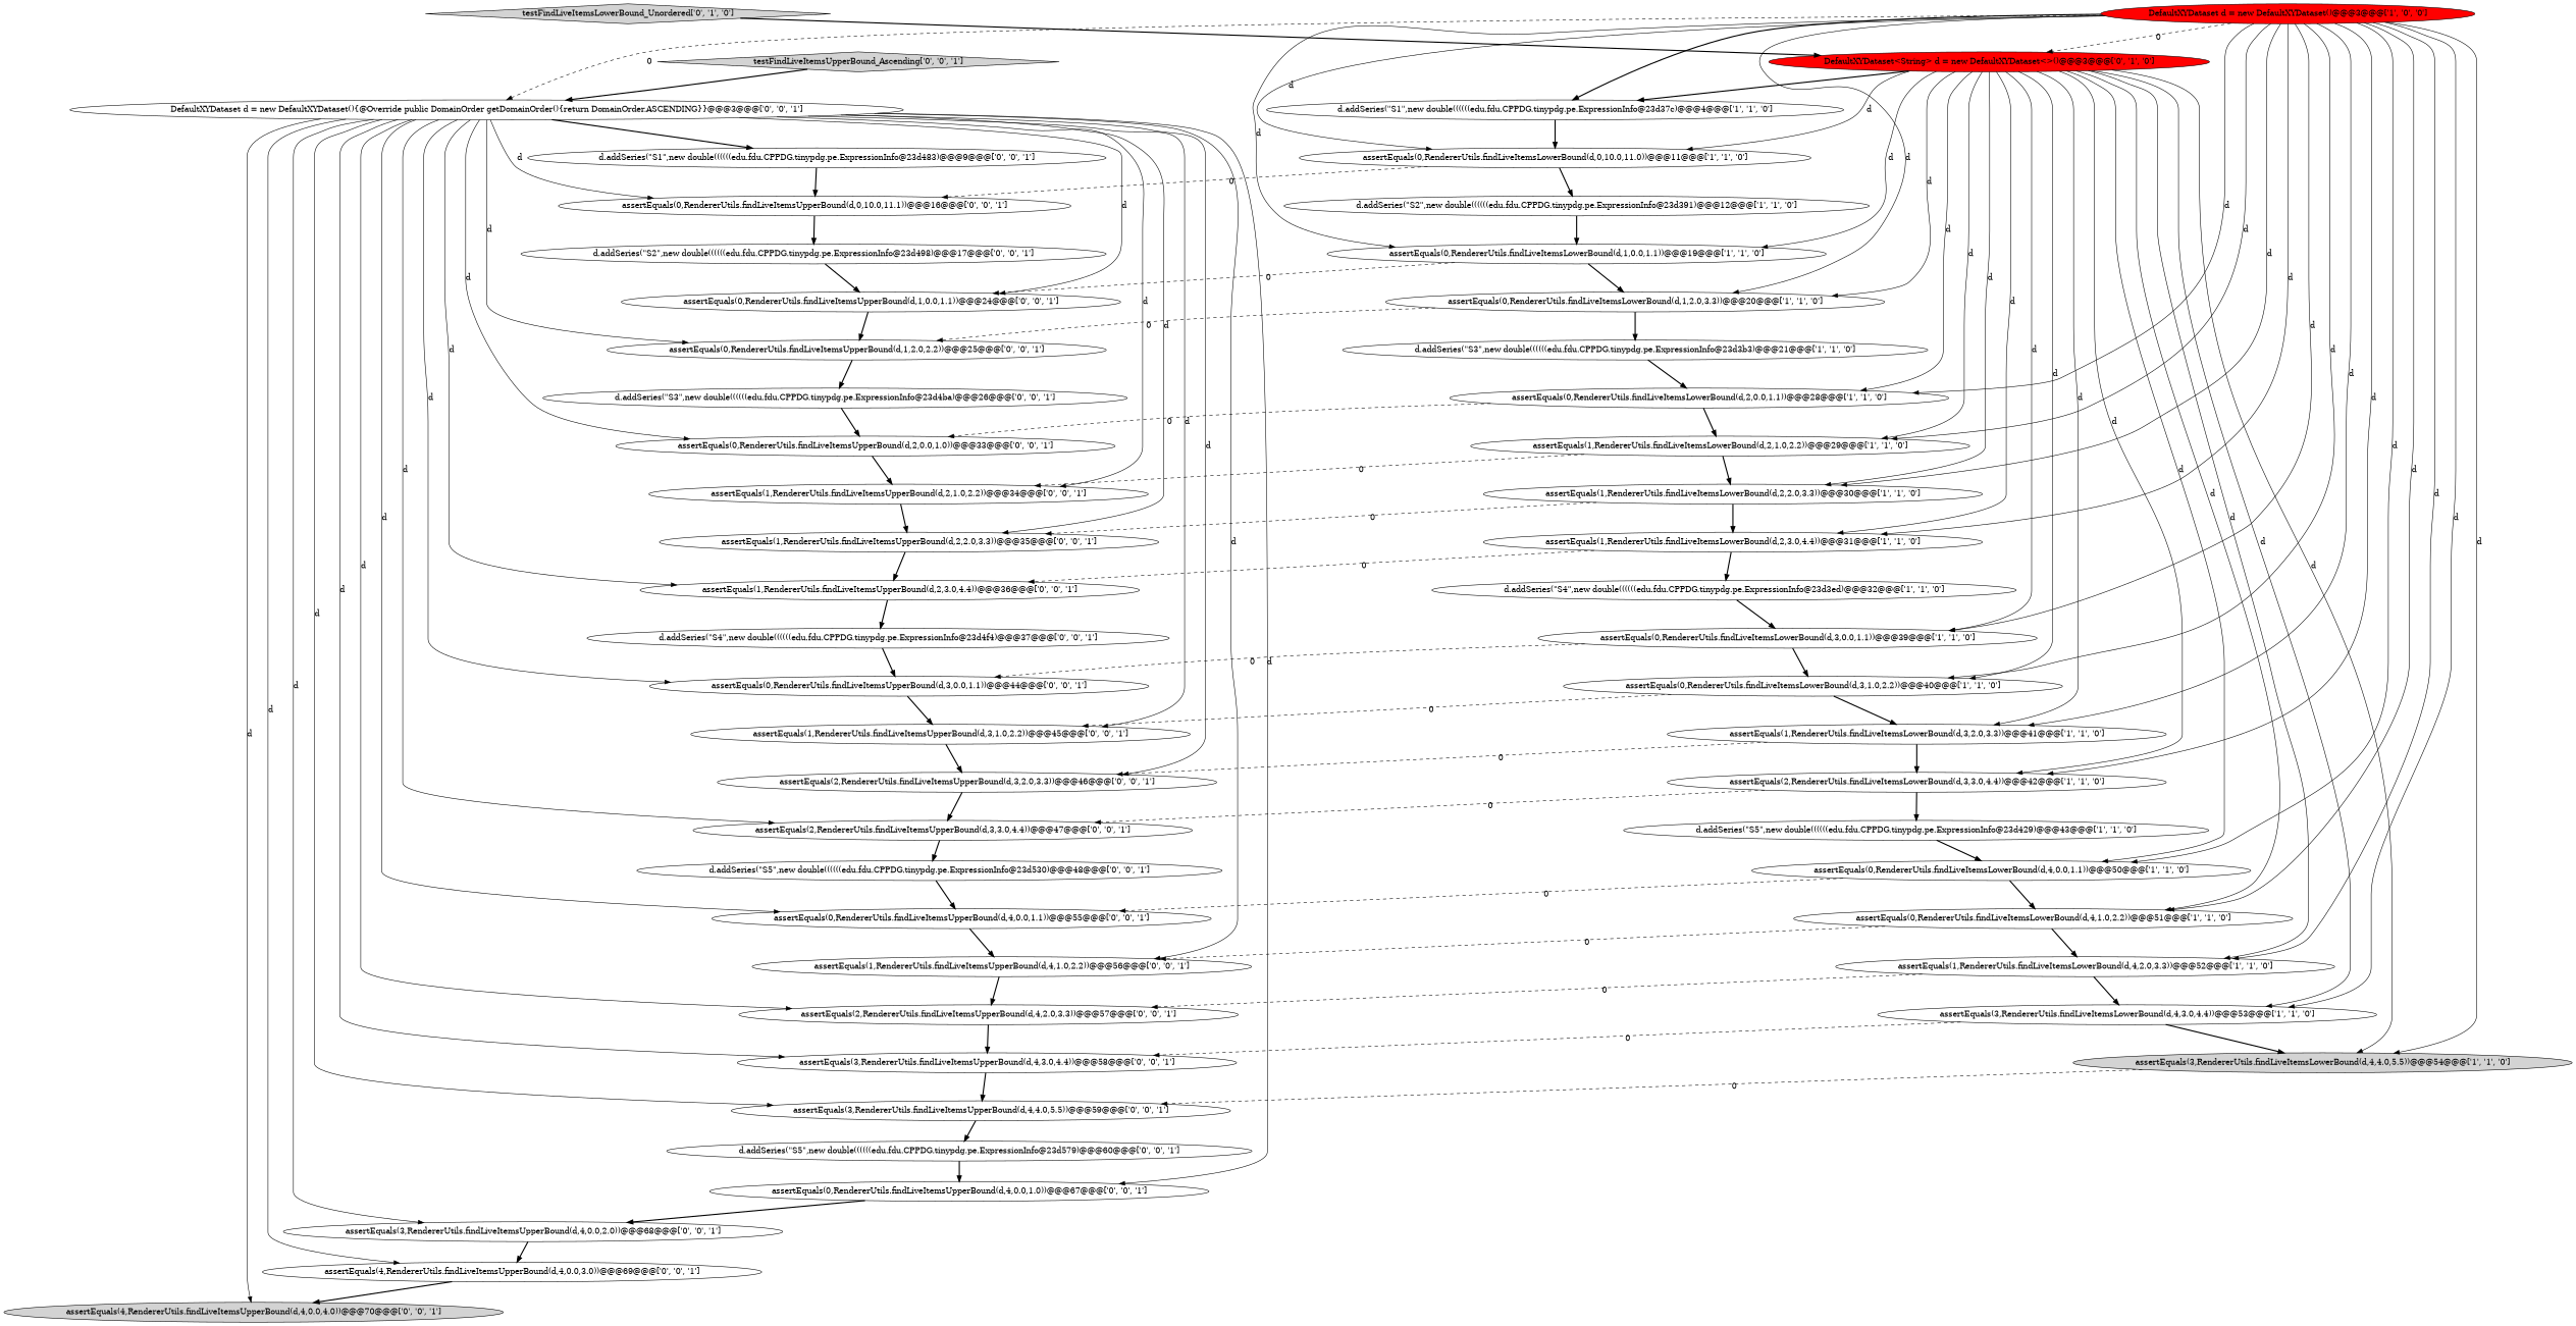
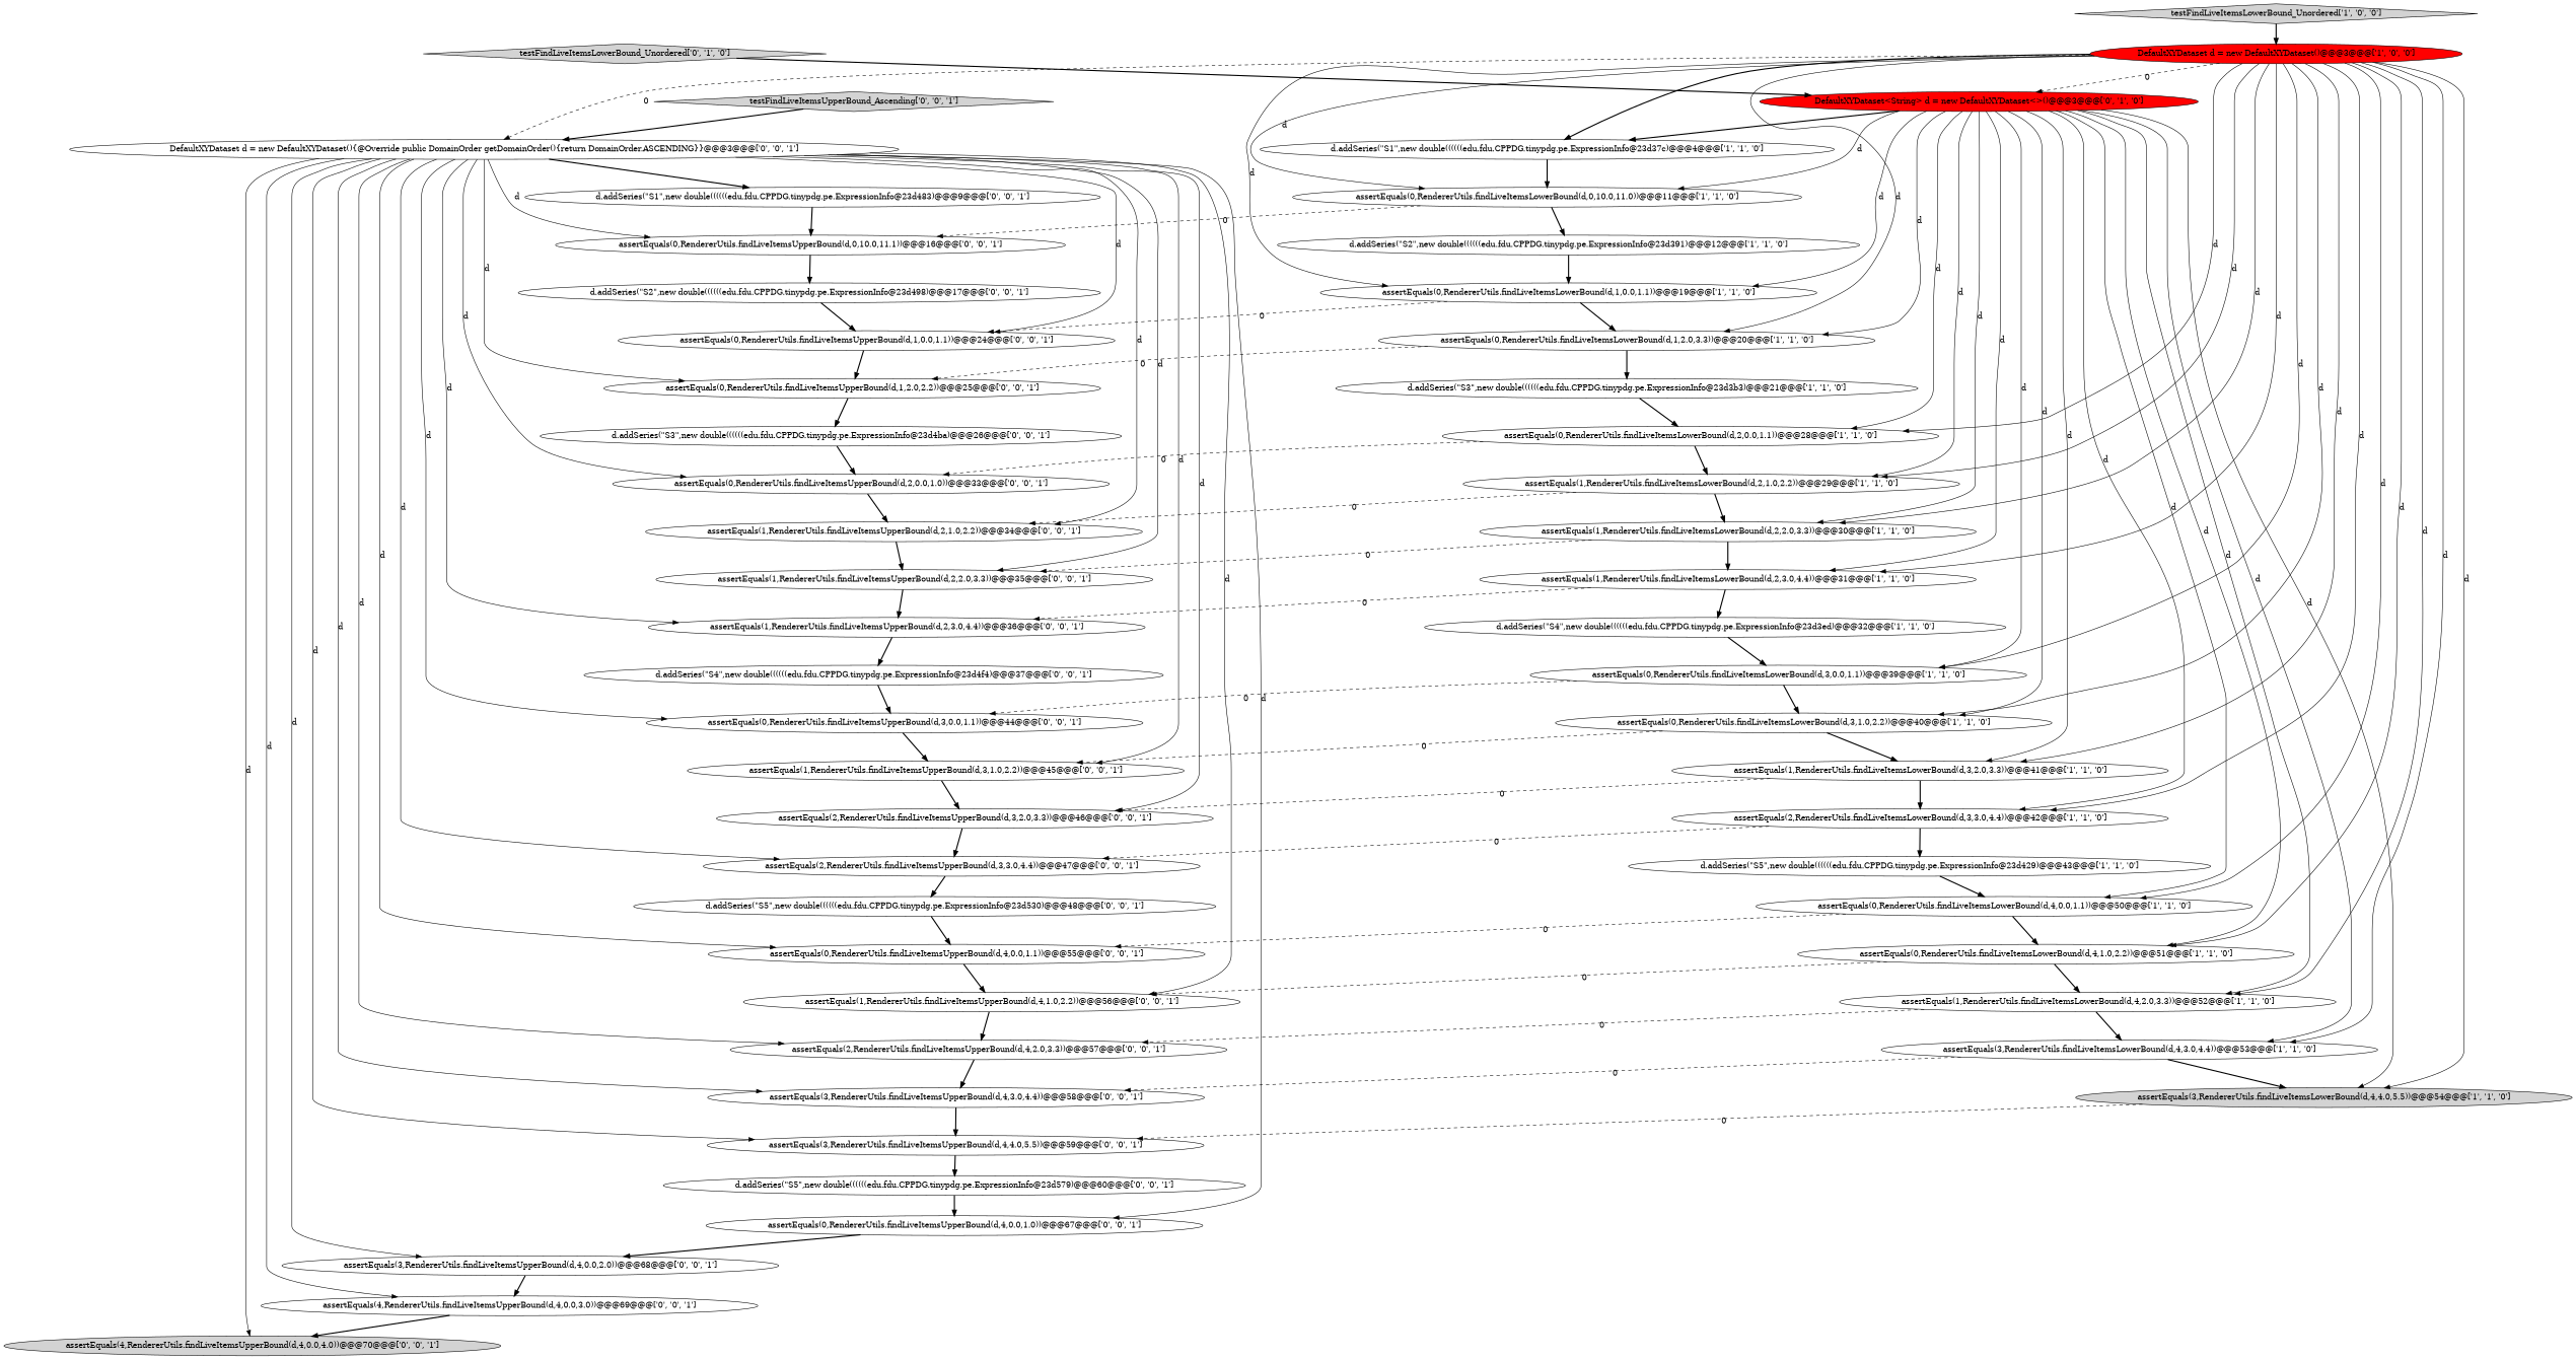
  digraph {
    node [fillcolor=white shape=ellipse style=filled]
    edge [style=solid]
    n1 [label="assertEquals(1,RendererUtils.findLiveItemsUpperBound(d,2,1.0,2.2))@@@34@@@['0', '0', '1']"]
    n2 [label="assertEquals(1,RendererUtils.findLiveItemsUpperBound(d,2,2.0,3.3))@@@35@@@['0', '0', '1']"]
    n3 [label="assertEquals(0,RendererUtils.findLiveItemsLowerBound(d,4,1.0,2.2))@@@51@@@['1', '1', '0']"]
    n4 [label="assertEquals(1,RendererUtils.findLiveItemsUpperBound(d,4,1.0,2.2))@@@56@@@['0', '0', '1']"]
    n5 [label="assertEquals(1,RendererUtils.findLiveItemsLowerBound(d,4,2.0,3.3))@@@52@@@['1', '1', '0']"]
    n6 [fillcolor=lightgray label="testFindLiveItemsLowerBound_Unordered['0', '1', '0']" shape=diamond]
    n7 [fillcolor=red label="DefaultXYDataset<String> d = new DefaultXYDataset<>()@@@3@@@['0', '1', '0']"]
    n8 [label="d.addSeries(\"S1\",new double((((((edu.fdu.CPPDG.tinypdg.pe.ExpressionInfo@23d37c)@@@4@@@['1', '1', '0']"]
    n9 [label="assertEquals(0,RendererUtils.findLiveItemsLowerBound(d,0,10.0,11.0))@@@11@@@['1', '1', '0']"]
    n10 [label="assertEquals(1,RendererUtils.findLiveItemsLowerBound(d,2,2.0,3.3))@@@30@@@['1', '1', '0']"]
    n11 [label="assertEquals(1,RendererUtils.findLiveItemsLowerBound(d,2,3.0,4.4))@@@31@@@['1', '1', '0']"]
    n12 [label="assertEquals(3,RendererUtils.findLiveItemsUpperBound(d,4,3.0,4.4))@@@58@@@['0', '0', '1']"]
    n13 [label="assertEquals(3,RendererUtils.findLiveItemsUpperBound(d,4,4.0,5.5))@@@59@@@['0', '0', '1']"]
    n14 [label="d.addSeries(\"S4\",new double((((((edu.fdu.CPPDG.tinypdg.pe.ExpressionInfo@23d4f4)@@@37@@@['0', '0', '1']"]
    n15 [label="assertEquals(0,RendererUtils.findLiveItemsUpperBound(d,3,0.0,1.1))@@@44@@@['0', '0', '1']"]
    n16 [label="d.addSeries(\"S1\",new double((((((edu.fdu.CPPDG.tinypdg.pe.ExpressionInfo@23d483)@@@9@@@['0', '0', '1']"]
    n17 [label="assertEquals(0,RendererUtils.findLiveItemsUpperBound(d,0,10.0,11.1))@@@16@@@['0', '0', '1']"]
    n18 [label="assertEquals(1,RendererUtils.findLiveItemsLowerBound(d,2,1.0,2.2))@@@29@@@['1', '1', '0']"]
    n19 [label="assertEquals(0,RendererUtils.findLiveItemsUpperBound(d,4,0.0,1.0))@@@67@@@['0', '0', '1']"]
    n20 [label="assertEquals(3,RendererUtils.findLiveItemsUpperBound(d,4,0.0,2.0))@@@68@@@['0', '0', '1']"]
    n21 [label="assertEquals(1,RendererUtils.findLiveItemsLowerBound(d,3,2.0,3.3))@@@41@@@['1', '1', '0']"]
    n22 [label="assertEquals(2,RendererUtils.findLiveItemsLowerBound(d,3,3.0,4.4))@@@42@@@['1', '1', '0']"]
    n23 [label="assertEquals(2,RendererUtils.findLiveItemsUpperBound(d,3,2.0,3.3))@@@46@@@['0', '0', '1']"]
    n24 [label="d.addSeries(\"S3\",new double((((((edu.fdu.CPPDG.tinypdg.pe.ExpressionInfo@23d3b3)@@@21@@@['1', '1', '0']"]
    n25 [label="assertEquals(0,RendererUtils.findLiveItemsLowerBound(d,2,0.0,1.1))@@@28@@@['1', '1', '0']"]
    n26 [label="assertEquals(1,RendererUtils.findLiveItemsUpperBound(d,2,3.0,4.4))@@@36@@@['0', '0', '1']"]
    n27 [label="d.addSeries(\"S4\",new double((((((edu.fdu.CPPDG.tinypdg.pe.ExpressionInfo@23d3ed)@@@32@@@['1', '1', '0']"]
    n28 [label="assertEquals(0,RendererUtils.findLiveItemsLowerBound(d,3,0.0,1.1))@@@39@@@['1', '1', '0']"]
    n29 [label="assertEquals(2,RendererUtils.findLiveItemsUpperBound(d,3,3.0,4.4))@@@47@@@['0', '0', '1']"]
    n30 [label="d.addSeries(\"S5\",new double((((((edu.fdu.CPPDG.tinypdg.pe.ExpressionInfo@23d530)@@@48@@@['0', '0', '1']"]
    n31 [label="assertEquals(0,RendererUtils.findLiveItemsLowerBound(d,4,0.0,1.1))@@@50@@@['1', '1', '0']"]
    n32 [label="assertEquals(0,RendererUtils.findLiveItemsUpperBound(d,4,0.0,1.1))@@@55@@@['0', '0', '1']"]
    n33 [label="d.addSeries(\"S2\",new double((((((edu.fdu.CPPDG.tinypdg.pe.ExpressionInfo@23d498)@@@17@@@['0', '0', '1']"]
    n34 [label="assertEquals(0,RendererUtils.findLiveItemsLowerBound(d,3,1.0,2.2))@@@40@@@['1', '1', '0']"]
    n35 [label="assertEquals(0,RendererUtils.findLiveItemsLowerBound(d,1,2.0,3.3))@@@20@@@['1', '1', '0']"]
    n36 [label="assertEquals(0,RendererUtils.findLiveItemsUpperBound(d,1,2.0,2.2))@@@25@@@['0', '0', '1']"]
    n37 [label="d.addSeries(\"S2\",new double((((((edu.fdu.CPPDG.tinypdg.pe.ExpressionInfo@23d391)@@@12@@@['1', '1', '0']"]
    n38 [label="assertEquals(0,RendererUtils.findLiveItemsLowerBound(d,1,0.0,1.1))@@@19@@@['1', '1', '0']"]
+   n39 [fillcolor=lightgray label="testFindLiveItemsLowerBound_Unordered['1', '0', '0']" shape=diamond]
    n40 [fillcolor=red label="DefaultXYDataset d = new DefaultXYDataset()@@@3@@@['1', '0', '0']"]
    n41 [label="assertEquals(0,RendererUtils.findLiveItemsUpperBound(d,2,0.0,1.0))@@@33@@@['0', '0', '1']"]
    n42 [label="assertEquals(3,RendererUtils.findLiveItemsLowerBound(d,4,3.0,4.4))@@@53@@@['1', '1', '0']"]
    n43 [fillcolor=lightgray label="assertEquals(3,RendererUtils.findLiveItemsLowerBound(d,4,4.0,5.5))@@@54@@@['1', '1', '0']"]
    n44 [label="d.addSeries(\"S5\",new double((((((edu.fdu.CPPDG.tinypdg.pe.ExpressionInfo@23d579)@@@60@@@['0', '0', '1']"]
    n45 [label="assertEquals(2,RendererUtils.findLiveItemsUpperBound(d,4,2.0,3.3))@@@57@@@['0', '0', '1']"]
    n46 [label="DefaultXYDataset d = new DefaultXYDataset(){@Override public DomainOrder getDomainOrder(){return DomainOrder.ASCENDING}}@@@3@@@['0', '0', '1']"]
    n47 [label="assertEquals(4,RendererUtils.findLiveItemsUpperBound(d,4,0.0,3.0))@@@69@@@['0', '0', '1']"]
    n48 [label="assertEquals(1,RendererUtils.findLiveItemsUpperBound(d,3,1.0,2.2))@@@45@@@['0', '0', '1']"]
    n49 [fillcolor=lightgray label="assertEquals(4,RendererUtils.findLiveItemsUpperBound(d,4,0.0,4.0))@@@70@@@['0', '0', '1']"]
    n50 [label="assertEquals(0,RendererUtils.findLiveItemsUpperBound(d,1,0.0,1.1))@@@24@@@['0', '0', '1']"]
    n51 [label="d.addSeries(\"S5\",new double((((((edu.fdu.CPPDG.tinypdg.pe.ExpressionInfo@23d429)@@@43@@@['1', '1', '0']"]
    n52 [fillcolor=lightgray label="testFindLiveItemsUpperBound_Ascending['0', '0', '1']" shape=diamond]
    n53 [label="d.addSeries(\"S3\",new double((((((edu.fdu.CPPDG.tinypdg.pe.ExpressionInfo@23d4ba)@@@26@@@['0', '0', '1']"]
    n1 -> n2 [style=bold]
    n2 -> n26 [style=bold]
    n3 -> n4 [label=0 style=dashed]
    n3 -> n5 [style=bold]
    n4 -> n45 [style=bold]
    n5 -> n42 [style=bold]
    n5 -> n45 [label=0 style=dashed]
    n6 -> n7 [style=bold]
    n7 -> n3 [label=d]
    n7 -> n5 [label=d]
    n7 -> n8 [style=bold]
    n7 -> n9 [label=d]
    n7 -> n10 [label=d]
    n7 -> n11 [label=d]
    n7 -> n18 [label=d]
    n7 -> n21 [label=d]
    n7 -> n22 [label=d]
    n7 -> n25 [label=d]
    n7 -> n28 [label=d]
    n7 -> n31 [label=d]
    n7 -> n34 [label=d]
    n7 -> n35 [label=d]
    n7 -> n38 [label=d]
    n7 -> n42 [label=d]
    n7 -> n43 [label=d]
    n8 -> n9 [style=bold]
    n9 -> n17 [label=0 style=dashed]
    n9 -> n37 [style=bold]
    n10 -> n2 [label=0 style=dashed]
    n10 -> n11 [style=bold]
    n11 -> n26 [label=0 style=dashed]
    n11 -> n27 [style=bold]
    n12 -> n13 [style=bold]
    n13 -> n44 [style=bold]
    n14 -> n15 [style=bold]
    n15 -> n48 [style=bold]
    n16 -> n17 [style=bold]
    n17 -> n33 [style=bold]
    n18 -> n1 [label=0 style=dashed]
    n18 -> n10 [style=bold]
    n19 -> n20 [style=bold]
    n20 -> n47 [style=bold]
    n21 -> n22 [style=bold]
    n21 -> n23 [label=0 style=dashed]
    n22 -> n29 [label=0 style=dashed]
    n22 -> n51 [style=bold]
    n23 -> n29 [style=bold]
    n24 -> n25 [style=bold]
    n25 -> n18 [style=bold]
    n25 -> n41 [label=0 style=dashed]
    n26 -> n14 [style=bold]
    n27 -> n28 [style=bold]
    n28 -> n15 [label=0 style=dashed]
    n28 -> n34 [style=bold]
    n29 -> n30 [style=bold]
    n30 -> n32 [style=bold]
    n31 -> n3 [style=bold]
    n31 -> n32 [label=0 style=dashed]
    n32 -> n4 [style=bold]
    n33 -> n50 [style=bold]
    n34 -> n21 [style=bold]
    n34 -> n48 [label=0 style=dashed]
    n35 -> n24 [style=bold]
    n35 -> n36 [label=0 style=dashed]
    n36 -> n53 [style=bold]
    n37 -> n38 [style=bold]
    n38 -> n35 [style=bold]
    n38 -> n50 [label=0 style=dashed]
+   n39 -> n40 [style=bold]
    n40 -> n3 [label=d]
    n40 -> n5 [label=d]
    n40 -> n7 [label=0 style=dashed]
    n40 -> n8 [style=bold]
    n40 -> n9 [label=d]
    n40 -> n10 [label=d]
    n40 -> n11 [label=d]
    n40 -> n18 [label=d]
    n40 -> n21 [label=d]
    n40 -> n22 [label=d]
    n40 -> n25 [label=d]
    n40 -> n28 [label=d]
    n40 -> n31 [label=d]
    n40 -> n34 [label=d]
    n40 -> n35 [label=d]
    n40 -> n38 [label=d]
    n40 -> n42 [label=d]
    n40 -> n43 [label=d]
    n40 -> n46 [label=0 style=dashed]
    n41 -> n1 [style=bold]
    n42 -> n12 [label=0 style=dashed]
    n42 -> n43 [style=bold]
    n43 -> n13 [label=0 style=dashed]
    n44 -> n19 [style=bold]
    n45 -> n12 [style=bold]
    n46 -> n1 [label=d]
    n46 -> n2 [label=d]
    n46 -> n4 [label=d]
    n46 -> n12 [label=d]
    n46 -> n13 [label=d]
    n46 -> n15 [label=d]
    n46 -> n16 [style=bold]
    n46 -> n17 [label=d]
    n46 -> n19 [label=d]
    n46 -> n20 [label=d]
    n46 -> n23 [label=d]
    n46 -> n26 [label=d]
    n46 -> n29 [label=d]
    n46 -> n32 [label=d]
    n46 -> n36 [label=d]
    n46 -> n41 [label=d]
    n46 -> n45 [label=d]
    n46 -> n47 [label=d]
    n46 -> n48 [label=d]
    n46 -> n49 [label=d]
    n46 -> n50 [label=d]
    n47 -> n49 [style=bold]
    n48 -> n23 [style=bold]
    n50 -> n36 [style=bold]
    n51 -> n31 [style=bold]
    n52 -> n46 [style=bold]
    n53 -> n41 [style=bold]
  }
